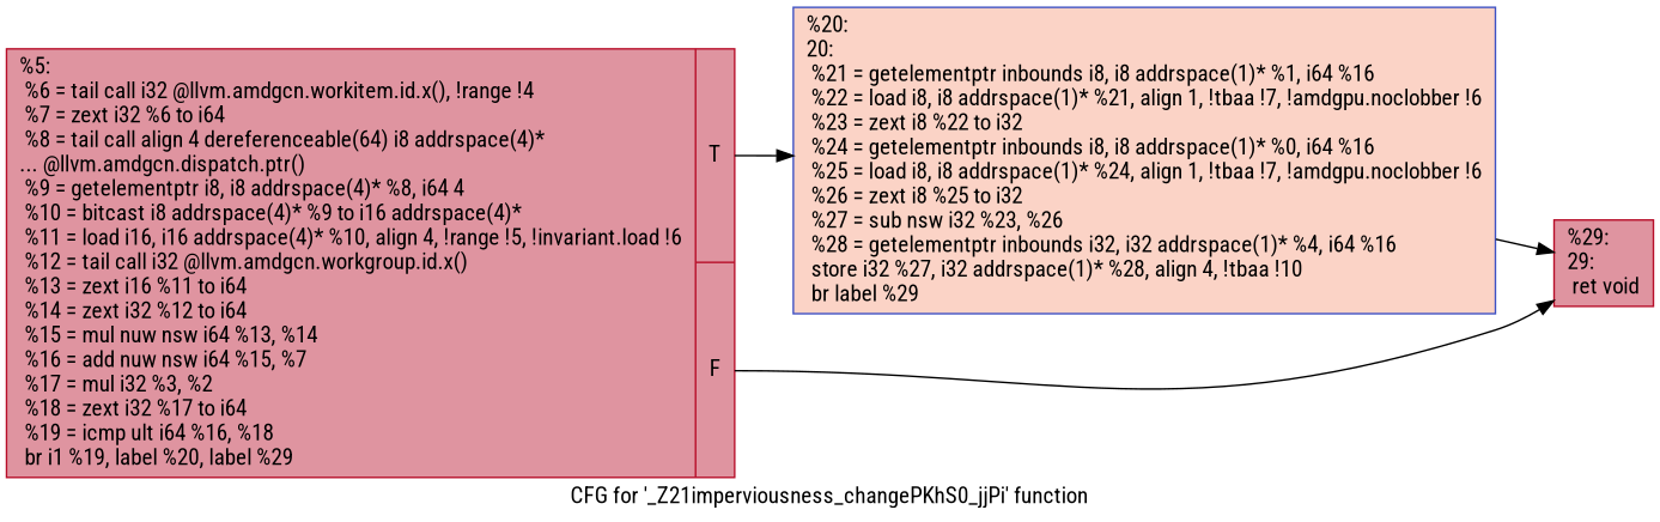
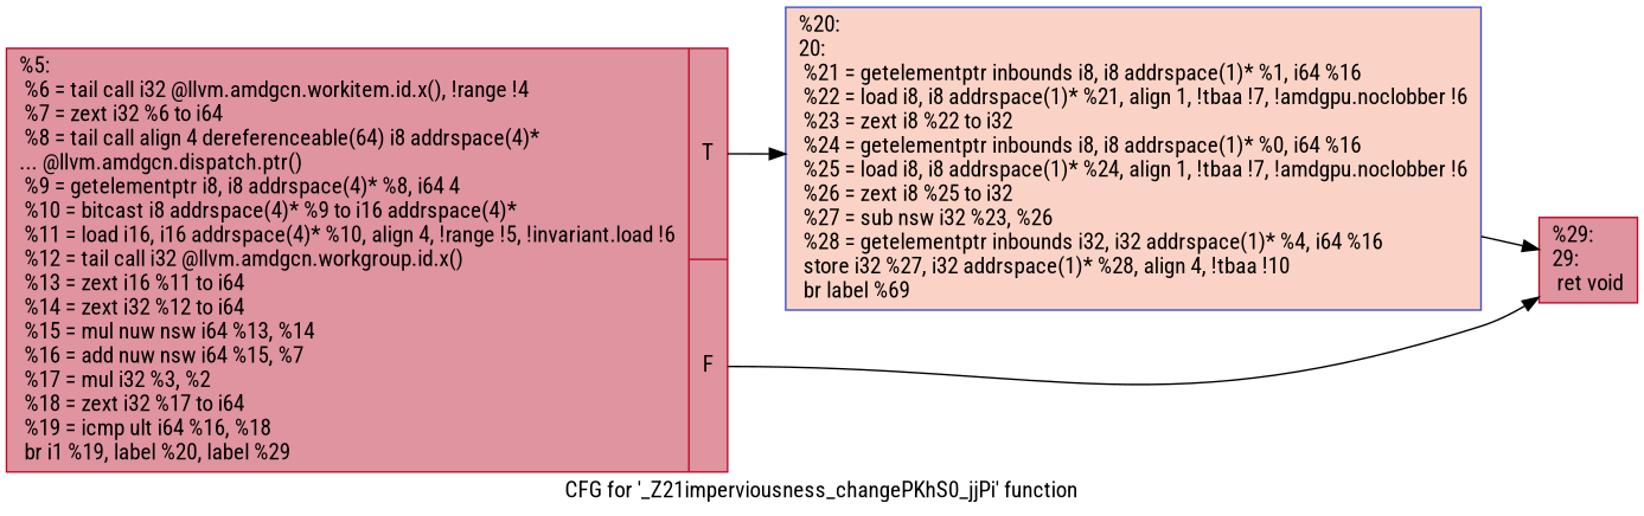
  digraph {
    label="CFG for '_Z21imperviousness_changePKhS0_jjPi' function"
    rankdir=LR
    fontname="Roboto Condensed"
    node [color="#b70d28ff" fillcolor="#b70d2870" shape=record style=filled fontname="Roboto Condensed"]
    edge [fontname="Roboto Condensed"]
    n1 [label="{%5:\l  %6 = tail call i32 @llvm.amdgcn.workitem.id.x(), !range !4\l  %7 = zext i32 %6 to i64\l  %8 = tail call align 4 dereferenceable(64) i8 addrspace(4)*\l... @llvm.amdgcn.dispatch.ptr()\l  %9 = getelementptr i8, i8 addrspace(4)* %8, i64 4\l  %10 = bitcast i8 addrspace(4)* %9 to i16 addrspace(4)*\l  %11 = load i16, i16 addrspace(4)* %10, align 4, !range !5, !invariant.load !6\l  %12 = tail call i32 @llvm.amdgcn.workgroup.id.x()\l  %13 = zext i16 %11 to i64\l  %14 = zext i32 %12 to i64\l  %15 = mul nuw nsw i64 %13, %14\l  %16 = add nuw nsw i64 %15, %7\l  %17 = mul i32 %3, %2\l  %18 = zext i32 %17 to i64\l  %19 = icmp ult i64 %16, %18\l  br i1 %19, label %20, label %29\l|{<s0>T|<s1>F}}"]
-   n2 [color="#3d50c3ff" fillcolor="#f59c7d70" label="{%20:\l20:                                               \l  %21 = getelementptr inbounds i8, i8 addrspace(1)* %1, i64 %16\l  %22 = load i8, i8 addrspace(1)* %21, align 1, !tbaa !7, !amdgpu.noclobber !6\l  %23 = zext i8 %22 to i32\l  %24 = getelementptr inbounds i8, i8 addrspace(1)* %0, i64 %16\l  %25 = load i8, i8 addrspace(1)* %24, align 1, !tbaa !7, !amdgpu.noclobber !6\l  %26 = zext i8 %25 to i32\l  %27 = sub nsw i32 %23, %26\l  %28 = getelementptr inbounds i32, i32 addrspace(1)* %4, i64 %16\l  store i32 %27, i32 addrspace(1)* %28, align 4, !tbaa !10\l  br label %29\l}"]
+   n2 [color="#3d50c3ff" fillcolor="#f59c7d70" label="{%20:\l20:                                               \l  %21 = getelementptr inbounds i8, i8 addrspace(1)* %1, i64 %16\l  %22 = load i8, i8 addrspace(1)* %21, align 1, !tbaa !7, !amdgpu.noclobber !6\l  %23 = zext i8 %22 to i32\l  %24 = getelementptr inbounds i8, i8 addrspace(1)* %0, i64 %16\l  %25 = load i8, i8 addrspace(1)* %24, align 1, !tbaa !7, !amdgpu.noclobber !6\l  %26 = zext i8 %25 to i32\l  %27 = sub nsw i32 %23, %26\l  %28 = getelementptr inbounds i32, i32 addrspace(1)* %4, i64 %16\l  store i32 %27, i32 addrspace(1)* %28, align 4, !tbaa !10\l  br label %69\l}"]
    n3 [label="{%29:\l29:                                               \l  ret void\l}"]
    n1 -> n2 [tailport=s0]
    n1 -> n3 [tailport=s1]
    n2 -> n3
  }
